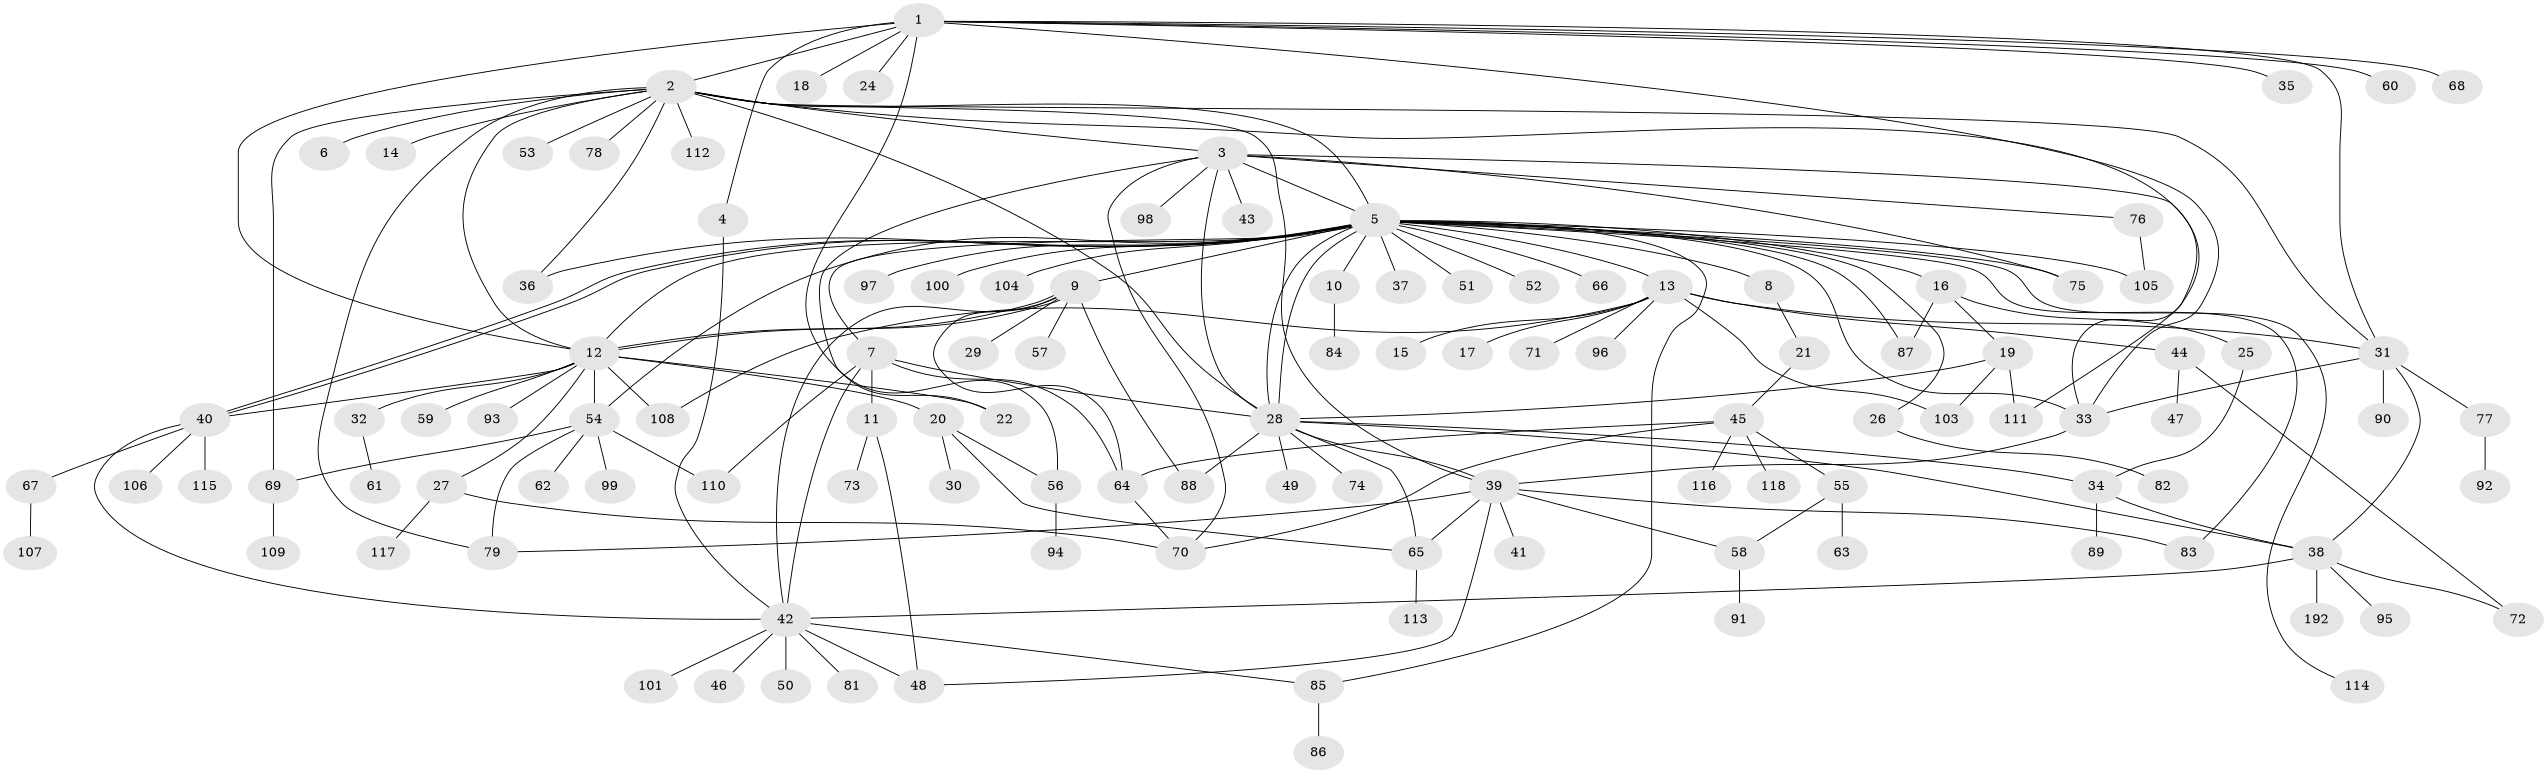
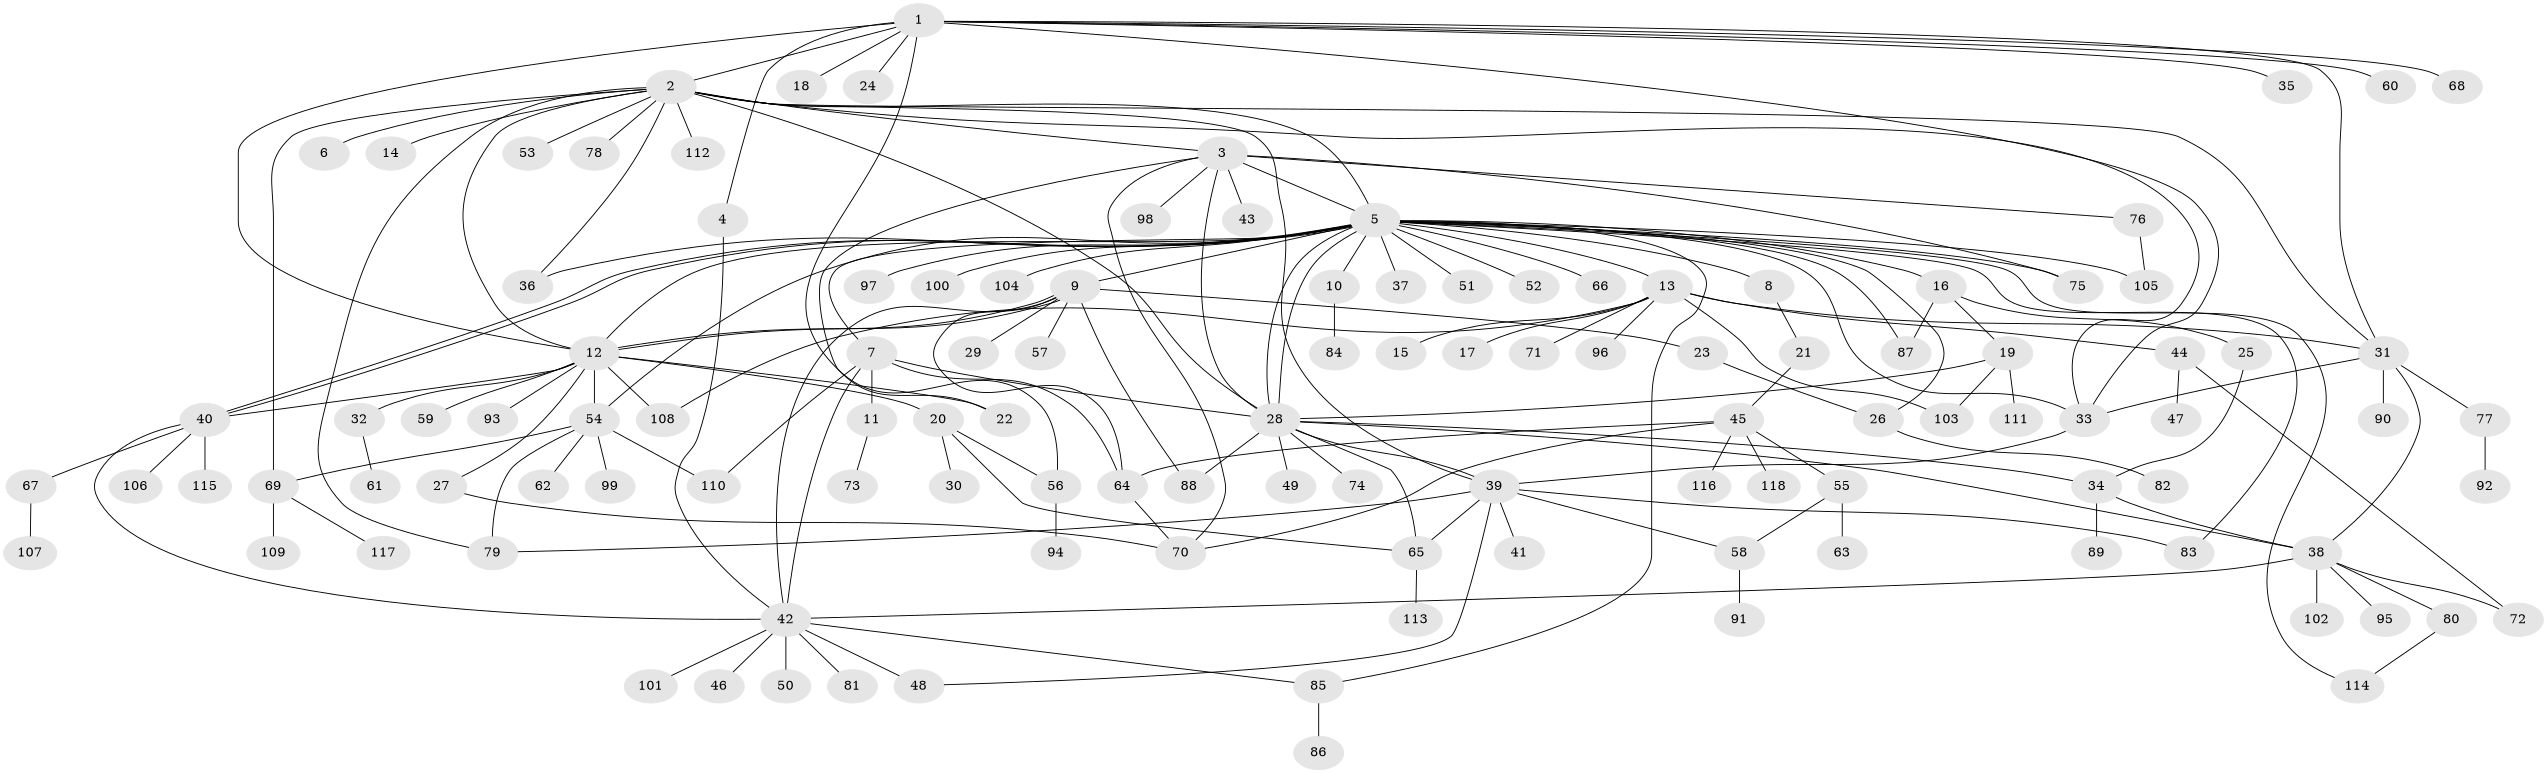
  graph {
    node [color=gray90 style=filled]
    1
    2
    4
    12
    18
    24
    31
    33
    35
    56
    60
    68
    3
    5
    6
    14
    28
    36
    39
    53
    69
    78
    79
    112
    42
    22
    40
    54
    20
    27
    32
    59
    93
    108
    38
    77
    90
    94
    43
    70
    75
    76
    98
    111
    7
    8
    9
    10
    13
    16
    26
    37
    51
    52
    66
    83
    85
    87
    97
    100
    104
    105
    114
    88
    65
    34
    49
    74
    48
    41
    58
    109
    117
    46
    50
    81
    101
    11
    64
    110
    21
+   23
    29
    57
    84
    15
    17
    44
    71
    96
    103
    19
    25
    82
    67
    106
    115
    62
    99
    86
    73
    45
    30
    61
    72
    47
    113
    55
    116
    118
    89
+   80
    95
-   102 [label=192]
+   102
    92
    91
    107
    63
    1 -- 2
    1 -- 4
    1 -- 12
    1 -- 18
    1 -- 24
    1 -- 31
    1 -- 33
    1 -- 35
    1 -- 56
    1 -- 60
    1 -- 68
    2 -- 12
    2 -- 31
    2 -- 33
    2 -- 3
    2 -- 5
    2 -- 6
    2 -- 14
    2 -- 28
    2 -- 36
    2 -- 39
    2 -- 53
    2 -- 69
    2 -- 78
    2 -- 79
    2 -- 112
    4 -- 42
    12 -- 22
    12 -- 40
    12 -- 54
    12 -- 20
    12 -- 27
    12 -- 32
    12 -- 59
    12 -- 93
    12 -- 108
    31 -- 33
    31 -- 38
    31 -- 77
    31 -- 90
    33 -- 39
    56 -- 94
    3 -- 5
    3 -- 28
    3 -- 22
    3 -- 43
    3 -- 70
    3 -- 75
    3 -- 76
    3 -- 98
-   3 -- 111
    5 -- 12
    5 -- 33
    5 -- 28
    5 -- 28
    5 -- 36
    5 -- 40
    5 -- 40
    5 -- 54
    5 -- 75
    5 -- 7
    5 -- 8
    5 -- 9
    5 -- 10
    5 -- 13
    5 -- 16
    5 -- 26
    5 -- 37
    5 -- 51
    5 -- 52
    5 -- 66
    5 -- 83
    5 -- 85
    5 -- 87
    5 -- 97
    5 -- 100
    5 -- 104
    5 -- 105
    5 -- 114
    28 -- 39
    28 -- 38
    28 -- 88
    28 -- 65
    28 -- 34
    28 -- 49
    28 -- 74
    39 -- 79
    39 -- 83
    39 -- 65
    39 -- 48
    39 -- 41
    39 -- 58
    69 -- 109
-   27 -- 117
+   69 -- 117
    42 -- 85
    42 -- 48
    42 -- 46
    42 -- 50
    42 -- 81
    42 -- 101
    40 -- 42
    40 -- 67
    40 -- 106
    40 -- 115
    54 -- 69
    54 -- 79
    54 -- 110
    54 -- 62
    54 -- 99
    20 -- 56
    20 -- 65
    20 -- 30
    27 -- 70
    32 -- 61
    38 -- 42
    38 -- 72
+   38 -- 80
    38 -- 95
    38 -- 102
    77 -- 92
    76 -- 105
    7 -- 28
    7 -- 42
    7 -- 11
    7 -- 64
    7 -- 110
    8 -- 21
    9 -- 12
    9 -- 12
    9 -- 42
    9 -- 88
    9 -- 64
+   9 -- 23
    9 -- 29
    9 -- 57
    10 -- 84
    13 -- 31
    13 -- 108
    13 -- 15
    13 -- 17
    13 -- 44
    13 -- 71
    13 -- 96
    13 -- 103
    16 -- 87
    16 -- 19
    16 -- 25
    26 -- 82
    85 -- 86
    65 -- 113
    34 -- 38
    34 -- 89
    58 -- 91
-   11 -- 48
    11 -- 73
    64 -- 70
    21 -- 45
+   23 -- 26
    44 -- 72
    44 -- 47
    19 -- 28
    19 -- 111
    19 -- 103
    25 -- 34
    67 -- 107
    45 -- 70
    45 -- 64
    45 -- 55
    45 -- 116
    45 -- 118
    55 -- 58
    55 -- 63
+   80 -- 114
  }
